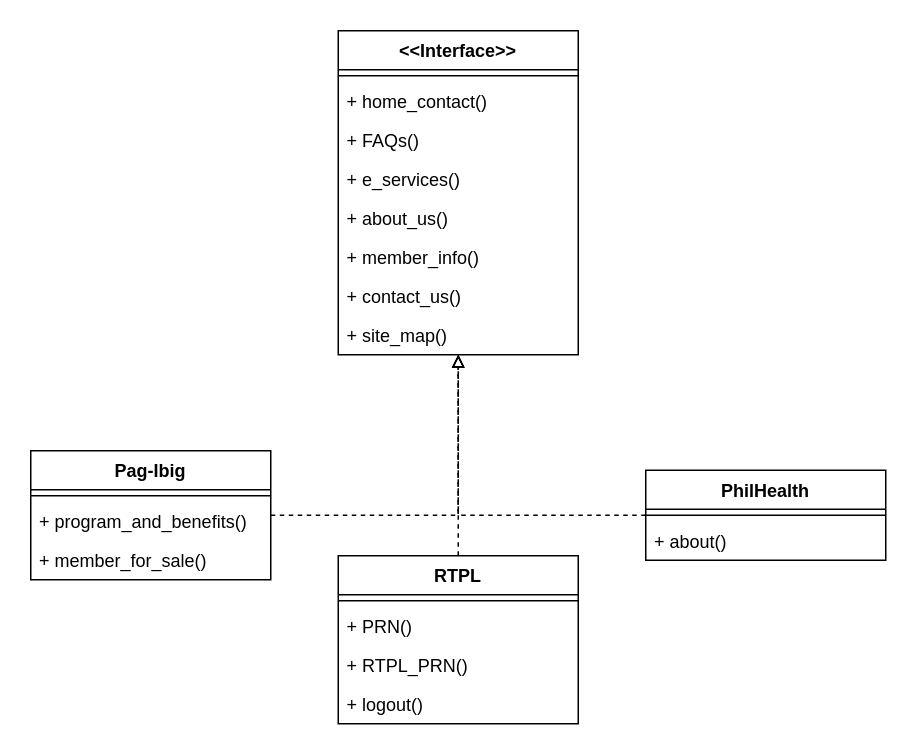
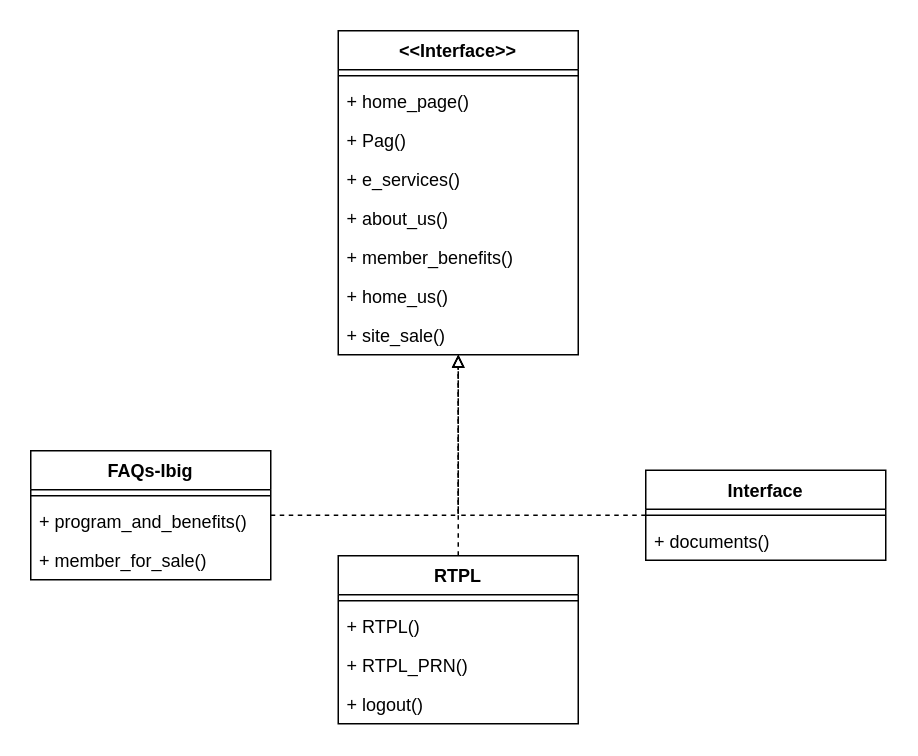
  <mxCell id="0" />
  <mxCell id="1" parent="0" />
  <mxCell id="2" value="&lt;&lt;Interface&gt;&gt;" style="swimlane;fontStyle=1;align=center;verticalAlign=top;childLayout=stackLayout;horizontal=1;startSize=26;horizontalStack=0;resizeParent=1;resizeParentMax=0;resizeLast=0;collapsible=1;marginBottom=0;" parent="1" vertex="1"><mxGeometry x="225" y="20" width="160" height="216" as="geometry" /></mxCell>
  <mxCell id="3" value="" style="line;strokeWidth=1;fillColor=none;align=left;verticalAlign=middle;spacingTop=-1;spacingLeft=3;spacingRight=3;rotatable=0;labelPosition=right;points=[];portConstraint=eastwest;" parent="2" vertex="1"><mxGeometry y="26" width="160" height="8" as="geometry" /></mxCell>
- <mxCell id="4" value="+ home_contact()" style="text;strokeColor=none;fillColor=none;align=left;verticalAlign=top;spacingLeft=4;spacingRight=4;overflow=hidden;rotatable=0;points=[[0,0.5],[1,0.5]];portConstraint=eastwest;" parent="2" vertex="1"><mxGeometry y="34" width="160" height="26" as="geometry" /></mxCell>
- <mxCell id="5" value="+ FAQs()" style="text;strokeColor=none;fillColor=none;align=left;verticalAlign=top;spacingLeft=4;spacingRight=4;overflow=hidden;rotatable=0;points=[[0,0.5],[1,0.5]];portConstraint=eastwest;" parent="2" vertex="1"><mxGeometry y="60" width="160" height="26" as="geometry" /></mxCell>
+ <mxCell id="4" value="+ home_page()" style="text;strokeColor=none;fillColor=none;align=left;verticalAlign=top;spacingLeft=4;spacingRight=4;overflow=hidden;rotatable=0;points=[[0,0.5],[1,0.5]];portConstraint=eastwest;" parent="2" vertex="1"><mxGeometry y="34" width="160" height="26" as="geometry" /></mxCell>
+ <mxCell id="5" value="+ Pag()" style="text;strokeColor=none;fillColor=none;align=left;verticalAlign=top;spacingLeft=4;spacingRight=4;overflow=hidden;rotatable=0;points=[[0,0.5],[1,0.5]];portConstraint=eastwest;" parent="2" vertex="1"><mxGeometry y="60" width="160" height="26" as="geometry" /></mxCell>
  <mxCell id="6" value="+ e_services()" style="text;strokeColor=none;fillColor=none;align=left;verticalAlign=top;spacingLeft=4;spacingRight=4;overflow=hidden;rotatable=0;points=[[0,0.5],[1,0.5]];portConstraint=eastwest;" parent="2" vertex="1"><mxGeometry y="86" width="160" height="26" as="geometry" /></mxCell>
  <mxCell id="7" value="+ about_us()" style="text;strokeColor=none;fillColor=none;align=left;verticalAlign=top;spacingLeft=4;spacingRight=4;overflow=hidden;rotatable=0;points=[[0,0.5],[1,0.5]];portConstraint=eastwest;" parent="2" vertex="1"><mxGeometry y="112" width="160" height="26" as="geometry" /></mxCell>
- <mxCell id="8" value="+ member_info()" style="text;strokeColor=none;fillColor=none;align=left;verticalAlign=top;spacingLeft=4;spacingRight=4;overflow=hidden;rotatable=0;points=[[0,0.5],[1,0.5]];portConstraint=eastwest;" parent="2" vertex="1"><mxGeometry y="138" width="160" height="26" as="geometry" /></mxCell>
- <mxCell id="9" value="+ contact_us()" style="text;strokeColor=none;fillColor=none;align=left;verticalAlign=top;spacingLeft=4;spacingRight=4;overflow=hidden;rotatable=0;points=[[0,0.5],[1,0.5]];portConstraint=eastwest;" parent="2" vertex="1"><mxGeometry y="164" width="160" height="26" as="geometry" /></mxCell>
- <mxCell id="10" value="+ site_map()" style="text;strokeColor=none;fillColor=none;align=left;verticalAlign=top;spacingLeft=4;spacingRight=4;overflow=hidden;rotatable=0;points=[[0,0.5],[1,0.5]];portConstraint=eastwest;" parent="2" vertex="1"><mxGeometry y="190" width="160" height="26" as="geometry" /></mxCell>
+ <mxCell id="8" value="+ member_benefits()" style="text;strokeColor=none;fillColor=none;align=left;verticalAlign=top;spacingLeft=4;spacingRight=4;overflow=hidden;rotatable=0;points=[[0,0.5],[1,0.5]];portConstraint=eastwest;" parent="2" vertex="1"><mxGeometry y="138" width="160" height="26" as="geometry" /></mxCell>
+ <mxCell id="9" value="+ home_us()" style="text;strokeColor=none;fillColor=none;align=left;verticalAlign=top;spacingLeft=4;spacingRight=4;overflow=hidden;rotatable=0;points=[[0,0.5],[1,0.5]];portConstraint=eastwest;" parent="2" vertex="1"><mxGeometry y="164" width="160" height="26" as="geometry" /></mxCell>
+ <mxCell id="10" value="+ site_sale()" style="text;strokeColor=none;fillColor=none;align=left;verticalAlign=top;spacingLeft=4;spacingRight=4;overflow=hidden;rotatable=0;points=[[0,0.5],[1,0.5]];portConstraint=eastwest;" parent="2" vertex="1"><mxGeometry y="190" width="160" height="26" as="geometry" /></mxCell>
  <mxCell id="11" style="edgeStyle=orthogonalEdgeStyle;rounded=0;orthogonalLoop=1;jettySize=auto;html=1;dashed=1;endArrow=block;endFill=0;" parent="1" source="12" target="2" edge="1"><mxGeometry relative="1" as="geometry" /></mxCell>
- <mxCell id="12" value="Pag-Ibig" style="swimlane;fontStyle=1;align=center;verticalAlign=top;childLayout=stackLayout;horizontal=1;startSize=26;horizontalStack=0;resizeParent=1;resizeParentMax=0;resizeLast=0;collapsible=1;marginBottom=0;" parent="1" vertex="1"><mxGeometry x="20" y="300" width="160" height="86" as="geometry" /></mxCell>
+ <mxCell id="12" value="FAQs-Ibig" style="swimlane;fontStyle=1;align=center;verticalAlign=top;childLayout=stackLayout;horizontal=1;startSize=26;horizontalStack=0;resizeParent=1;resizeParentMax=0;resizeLast=0;collapsible=1;marginBottom=0;" parent="1" vertex="1"><mxGeometry x="20" y="300" width="160" height="86" as="geometry" /></mxCell>
  <mxCell id="13" value="" style="line;strokeWidth=1;fillColor=none;align=left;verticalAlign=middle;spacingTop=-1;spacingLeft=3;spacingRight=3;rotatable=0;labelPosition=right;points=[];portConstraint=eastwest;" parent="12" vertex="1"><mxGeometry y="26" width="160" height="8" as="geometry" /></mxCell>
  <mxCell id="14" value="+ program_and_benefits()" style="text;strokeColor=none;fillColor=none;align=left;verticalAlign=top;spacingLeft=4;spacingRight=4;overflow=hidden;rotatable=0;points=[[0,0.5],[1,0.5]];portConstraint=eastwest;" parent="12" vertex="1"><mxGeometry y="34" width="160" height="26" as="geometry" /></mxCell>
  <mxCell id="15" value="+ member_for_sale()" style="text;strokeColor=none;fillColor=none;align=left;verticalAlign=top;spacingLeft=4;spacingRight=4;overflow=hidden;rotatable=0;points=[[0,0.5],[1,0.5]];portConstraint=eastwest;" parent="12" vertex="1"><mxGeometry y="60" width="160" height="26" as="geometry" /></mxCell>
  <mxCell id="16" style="edgeStyle=orthogonalEdgeStyle;rounded=0;orthogonalLoop=1;jettySize=auto;html=1;dashed=1;endArrow=block;endFill=0;" parent="1" source="17" target="2" edge="1"><mxGeometry relative="1" as="geometry" /></mxCell>
  <mxCell id="17" value="RTPL" style="swimlane;fontStyle=1;align=center;verticalAlign=top;childLayout=stackLayout;horizontal=1;startSize=26;horizontalStack=0;resizeParent=1;resizeParentMax=0;resizeLast=0;collapsible=1;marginBottom=0;" parent="1" vertex="1"><mxGeometry x="225" y="370" width="160" height="112" as="geometry" /></mxCell>
  <mxCell id="18" value="" style="line;strokeWidth=1;fillColor=none;align=left;verticalAlign=middle;spacingTop=-1;spacingLeft=3;spacingRight=3;rotatable=0;labelPosition=right;points=[];portConstraint=eastwest;" parent="17" vertex="1"><mxGeometry y="26" width="160" height="8" as="geometry" /></mxCell>
- <mxCell id="19" value="+ PRN()" style="text;strokeColor=none;fillColor=none;align=left;verticalAlign=top;spacingLeft=4;spacingRight=4;overflow=hidden;rotatable=0;points=[[0,0.5],[1,0.5]];portConstraint=eastwest;" parent="17" vertex="1"><mxGeometry y="34" width="160" height="26" as="geometry" /></mxCell>
+ <mxCell id="19" value="+ RTPL()" style="text;strokeColor=none;fillColor=none;align=left;verticalAlign=top;spacingLeft=4;spacingRight=4;overflow=hidden;rotatable=0;points=[[0,0.5],[1,0.5]];portConstraint=eastwest;" parent="17" vertex="1"><mxGeometry y="34" width="160" height="26" as="geometry" /></mxCell>
  <mxCell id="20" value="+ RTPL_PRN()" style="text;strokeColor=none;fillColor=none;align=left;verticalAlign=top;spacingLeft=4;spacingRight=4;overflow=hidden;rotatable=0;points=[[0,0.5],[1,0.5]];portConstraint=eastwest;" parent="17" vertex="1"><mxGeometry y="60" width="160" height="26" as="geometry" /></mxCell>
  <mxCell id="21" value="+ logout()" style="text;strokeColor=none;fillColor=none;align=left;verticalAlign=top;spacingLeft=4;spacingRight=4;overflow=hidden;rotatable=0;points=[[0,0.5],[1,0.5]];portConstraint=eastwest;" parent="17" vertex="1"><mxGeometry y="86" width="160" height="26" as="geometry" /></mxCell>
  <mxCell id="22" style="edgeStyle=orthogonalEdgeStyle;rounded=0;orthogonalLoop=1;jettySize=auto;html=1;dashed=1;endArrow=block;endFill=0;" parent="1" source="23" target="2" edge="1"><mxGeometry relative="1" as="geometry" /></mxCell>
- <mxCell id="23" value="PhilHealth" style="swimlane;fontStyle=1;align=center;verticalAlign=top;childLayout=stackLayout;horizontal=1;startSize=26;horizontalStack=0;resizeParent=1;resizeParentMax=0;resizeLast=0;collapsible=1;marginBottom=0;" parent="1" vertex="1"><mxGeometry x="430" y="313" width="160" height="60" as="geometry" /></mxCell>
+ <mxCell id="23" value="Interface" style="swimlane;fontStyle=1;align=center;verticalAlign=top;childLayout=stackLayout;horizontal=1;startSize=26;horizontalStack=0;resizeParent=1;resizeParentMax=0;resizeLast=0;collapsible=1;marginBottom=0;" parent="1" vertex="1"><mxGeometry x="430" y="313" width="160" height="60" as="geometry" /></mxCell>
  <mxCell id="24" value="" style="line;strokeWidth=1;fillColor=none;align=left;verticalAlign=middle;spacingTop=-1;spacingLeft=3;spacingRight=3;rotatable=0;labelPosition=right;points=[];portConstraint=eastwest;" parent="23" vertex="1"><mxGeometry y="26" width="160" height="8" as="geometry" /></mxCell>
- <mxCell id="25" value="+ about()" style="text;strokeColor=none;fillColor=none;align=left;verticalAlign=top;spacingLeft=4;spacingRight=4;overflow=hidden;rotatable=0;points=[[0,0.5],[1,0.5]];portConstraint=eastwest;" parent="23" vertex="1"><mxGeometry y="34" width="160" height="26" as="geometry" /></mxCell>
+ <mxCell id="25" value="+ documents()" style="text;strokeColor=none;fillColor=none;align=left;verticalAlign=top;spacingLeft=4;spacingRight=4;overflow=hidden;rotatable=0;points=[[0,0.5],[1,0.5]];portConstraint=eastwest;" parent="23" vertex="1"><mxGeometry y="34" width="160" height="26" as="geometry" /></mxCell>
